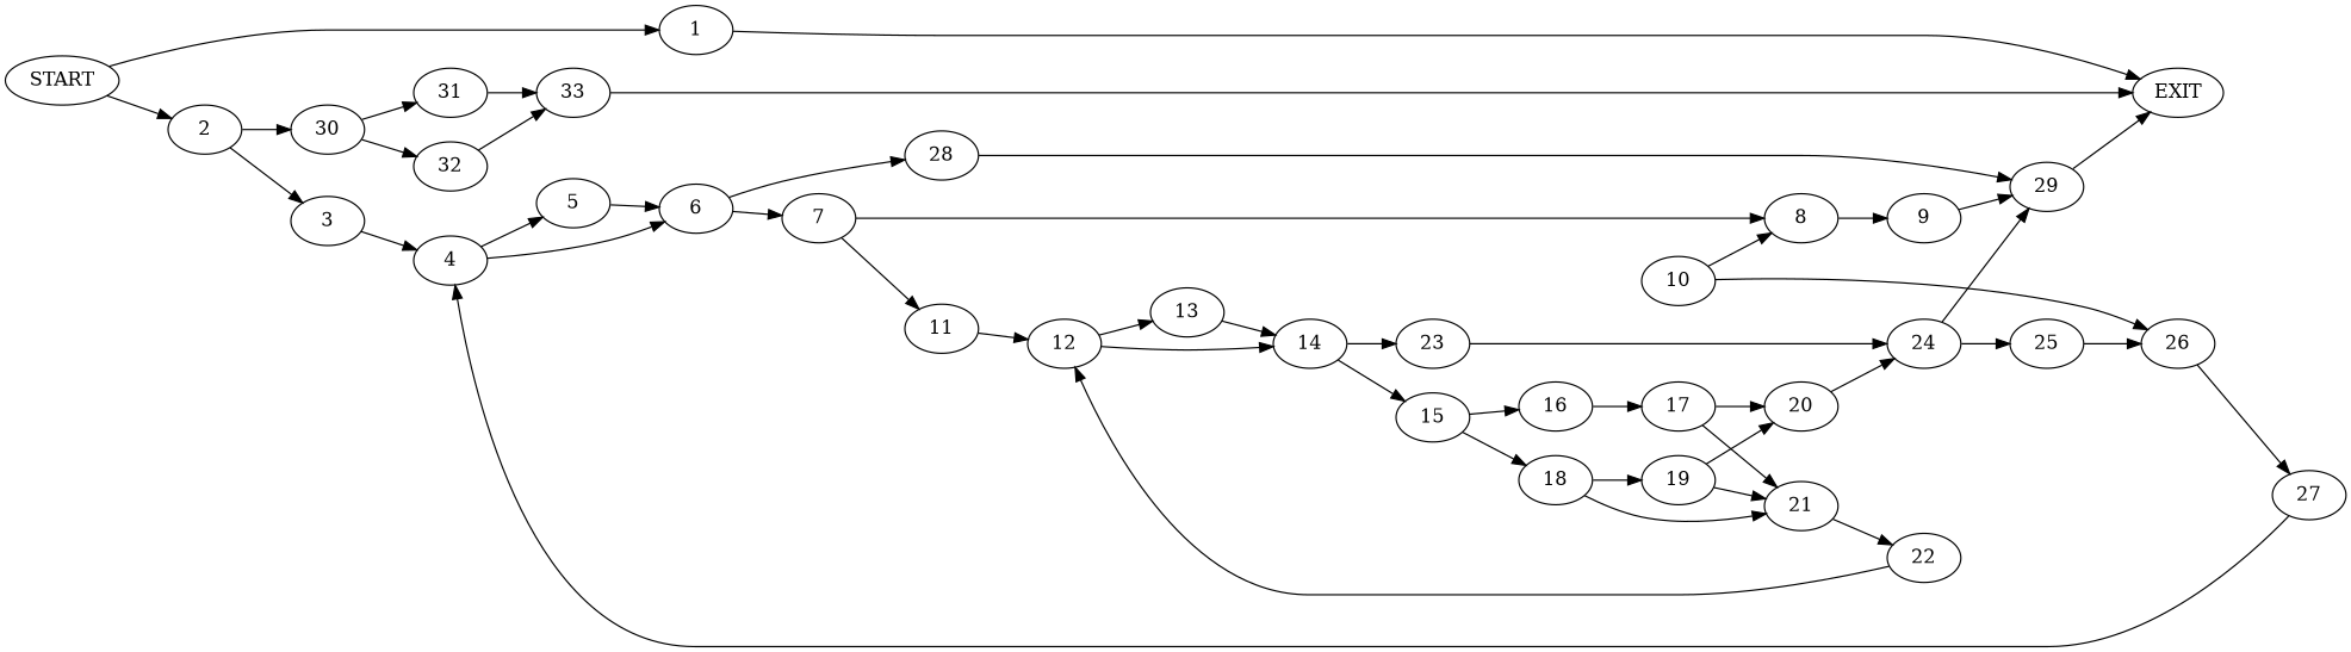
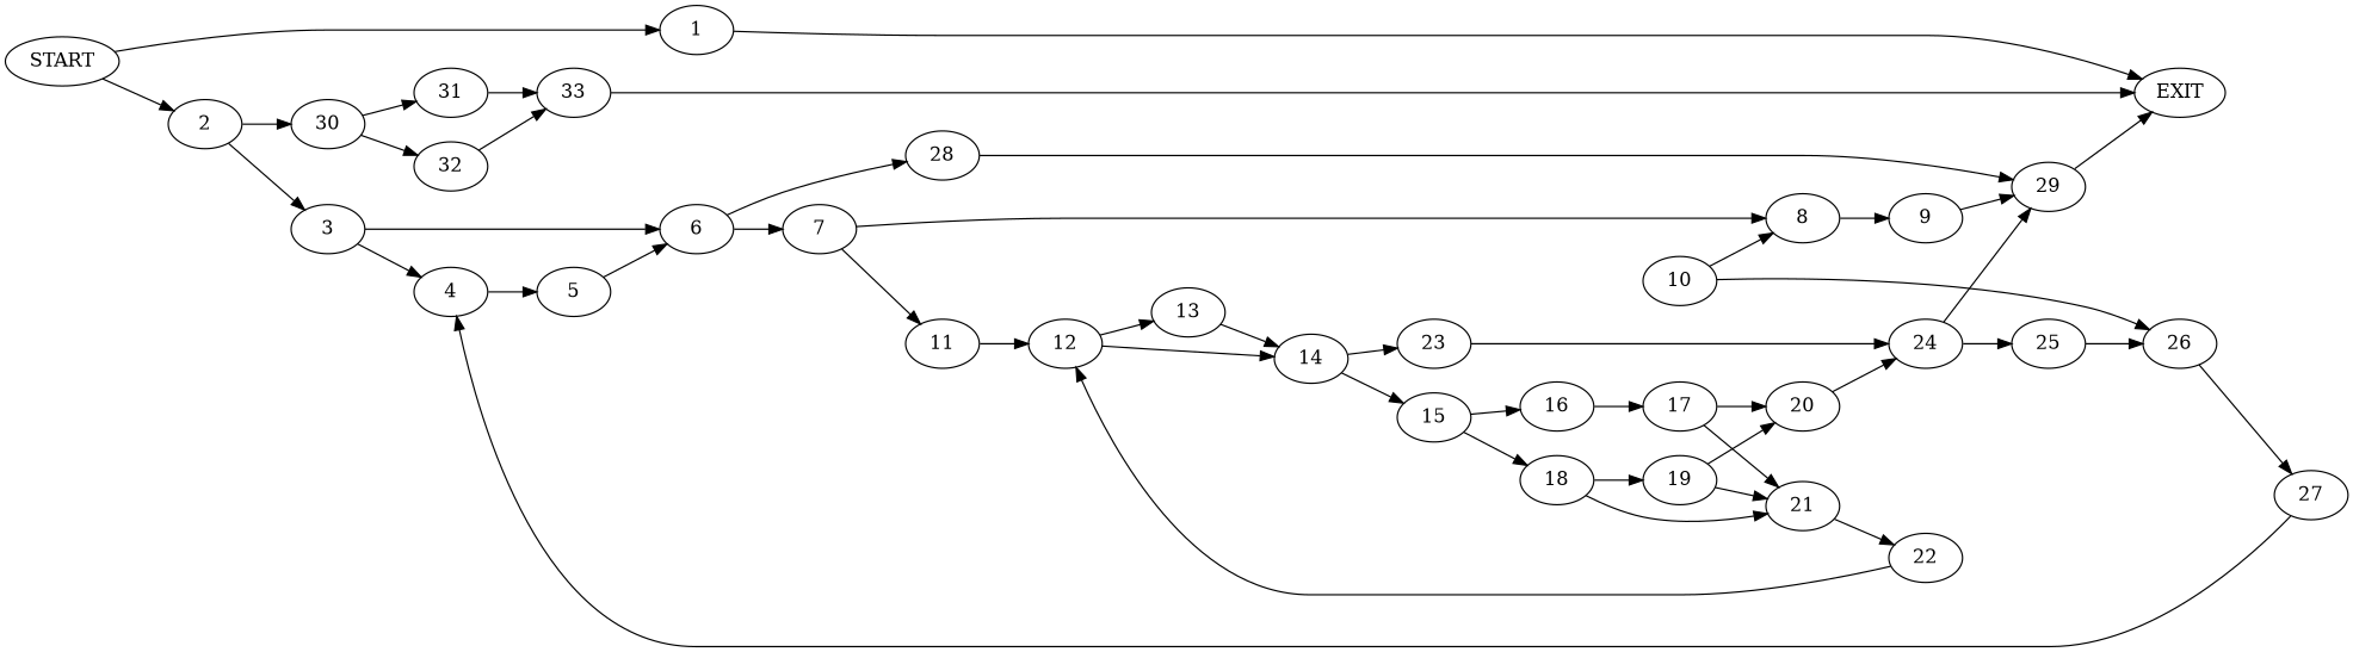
  digraph {
    rankdir=LR
    n1 [label=START]
    1
    2
    n4 [label=EXIT]
    3
    30
    4
    31
    32
    5
    6
    7
    28
    8
    11
    29
    9
    12
    10
    26
    27
    13
    14
    15
    23
    16
    18
    24
    17
    21
    19
    20
    22
    25
    33
    n1 -> 1
    n1 -> 2
    1 -> n4
    2 -> 3
    2 -> 30
    3 -> 4
    30 -> 31
    30 -> 32
    4 -> 5
-   4 -> 6
+   3 -> 6
    31 -> 33
    32 -> 33
    5 -> 6
    6 -> 7
    6 -> 28
    7 -> 8
    7 -> 11
    28 -> 29
    8 -> 9
    11 -> 12
    29 -> n4
    9 -> 29
    12 -> 13
    12 -> 14
    10 -> 8
    10 -> 26
    26 -> 27
    27 -> 4
    13 -> 14
    14 -> 15
    14 -> 23
    15 -> 16
    15 -> 18
    23 -> 24
    16 -> 17
    18 -> 21
    18 -> 19
    24 -> 29
    24 -> 25
    17 -> 21
    17 -> 20
    21 -> 22
    19 -> 21
    19 -> 20
    20 -> 24
    22 -> 12
    25 -> 26
    33 -> n4
  }
